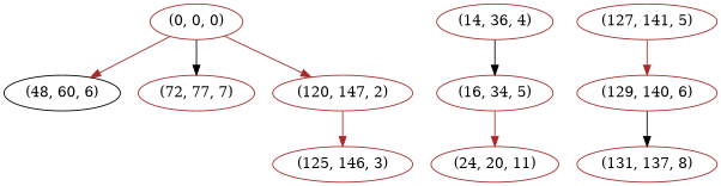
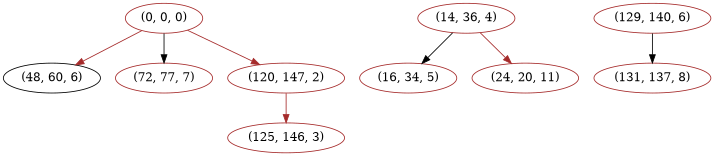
  digraph {
    node [color=brown]
    edge [color=brown]
    "(48, 60, 6)" [color=black]
    "(0, 0, 0)"
    "(72, 77, 7)"
    "(120, 147, 2)"
    "(14, 36, 4)"
    "(16, 34, 5)"
    "(125, 146, 3)"
    n8 [label="(24, 20, 11)"]
-   "(127, 141, 5)"
    "(129, 140, 6)"
    "(131, 137, 8)"
    "(0, 0, 0)" -> "(48, 60, 6)"
    "(0, 0, 0)" -> "(72, 77, 7)" [color=black]
    "(0, 0, 0)" -> "(120, 147, 2)"
    "(120, 147, 2)" -> "(125, 146, 3)"
    "(14, 36, 4)" -> "(16, 34, 5)" [color=black]
-   "(16, 34, 5)" -> n8
-   "(127, 141, 5)" -> "(129, 140, 6)"
+   "(14, 36, 4)" -> n8
    "(129, 140, 6)" -> "(131, 137, 8)" [color=black]
  }
